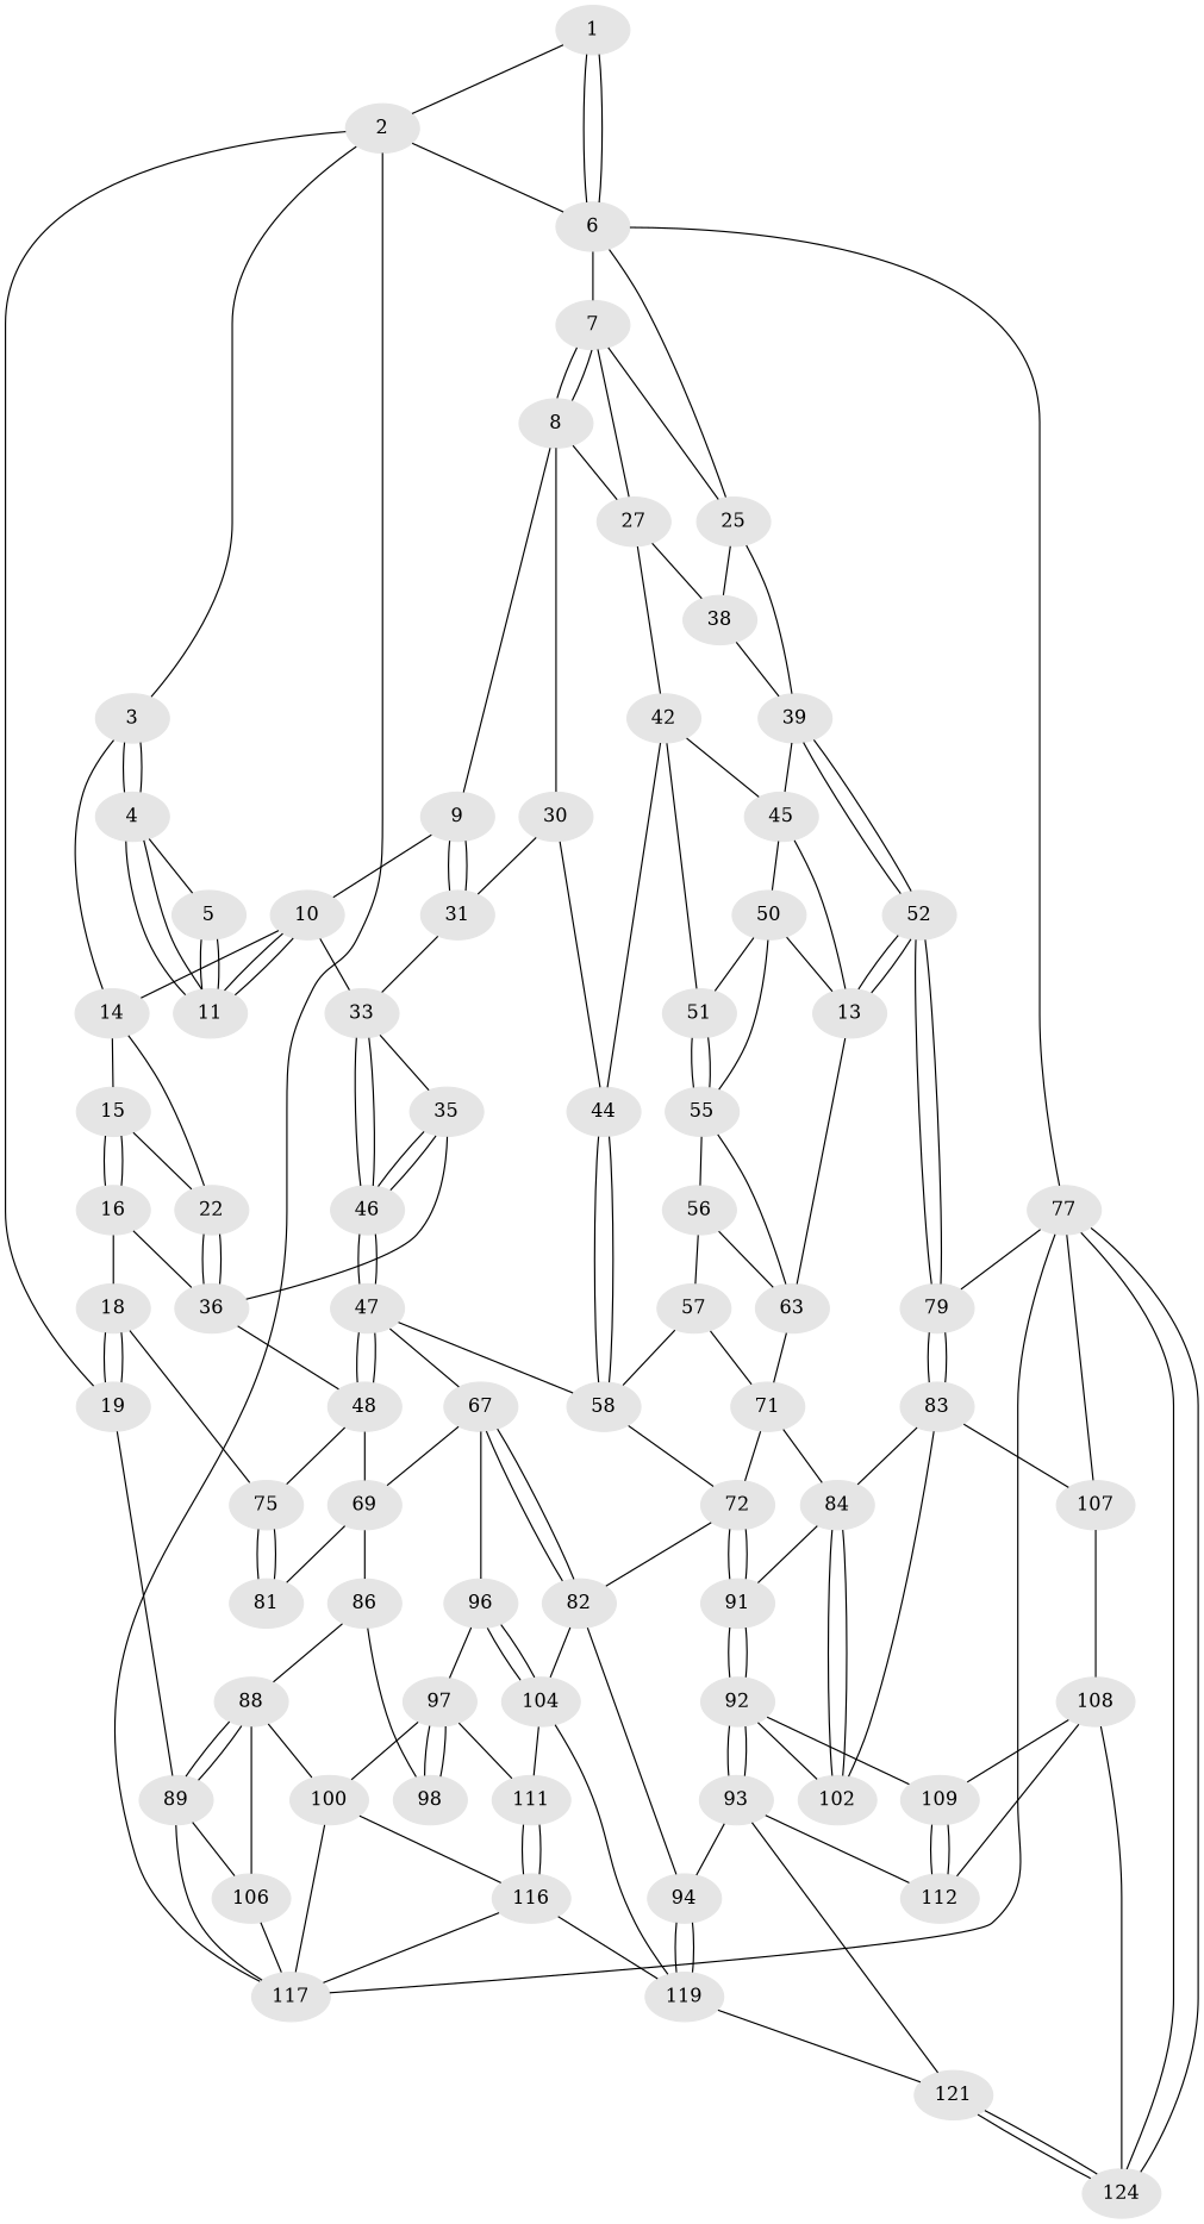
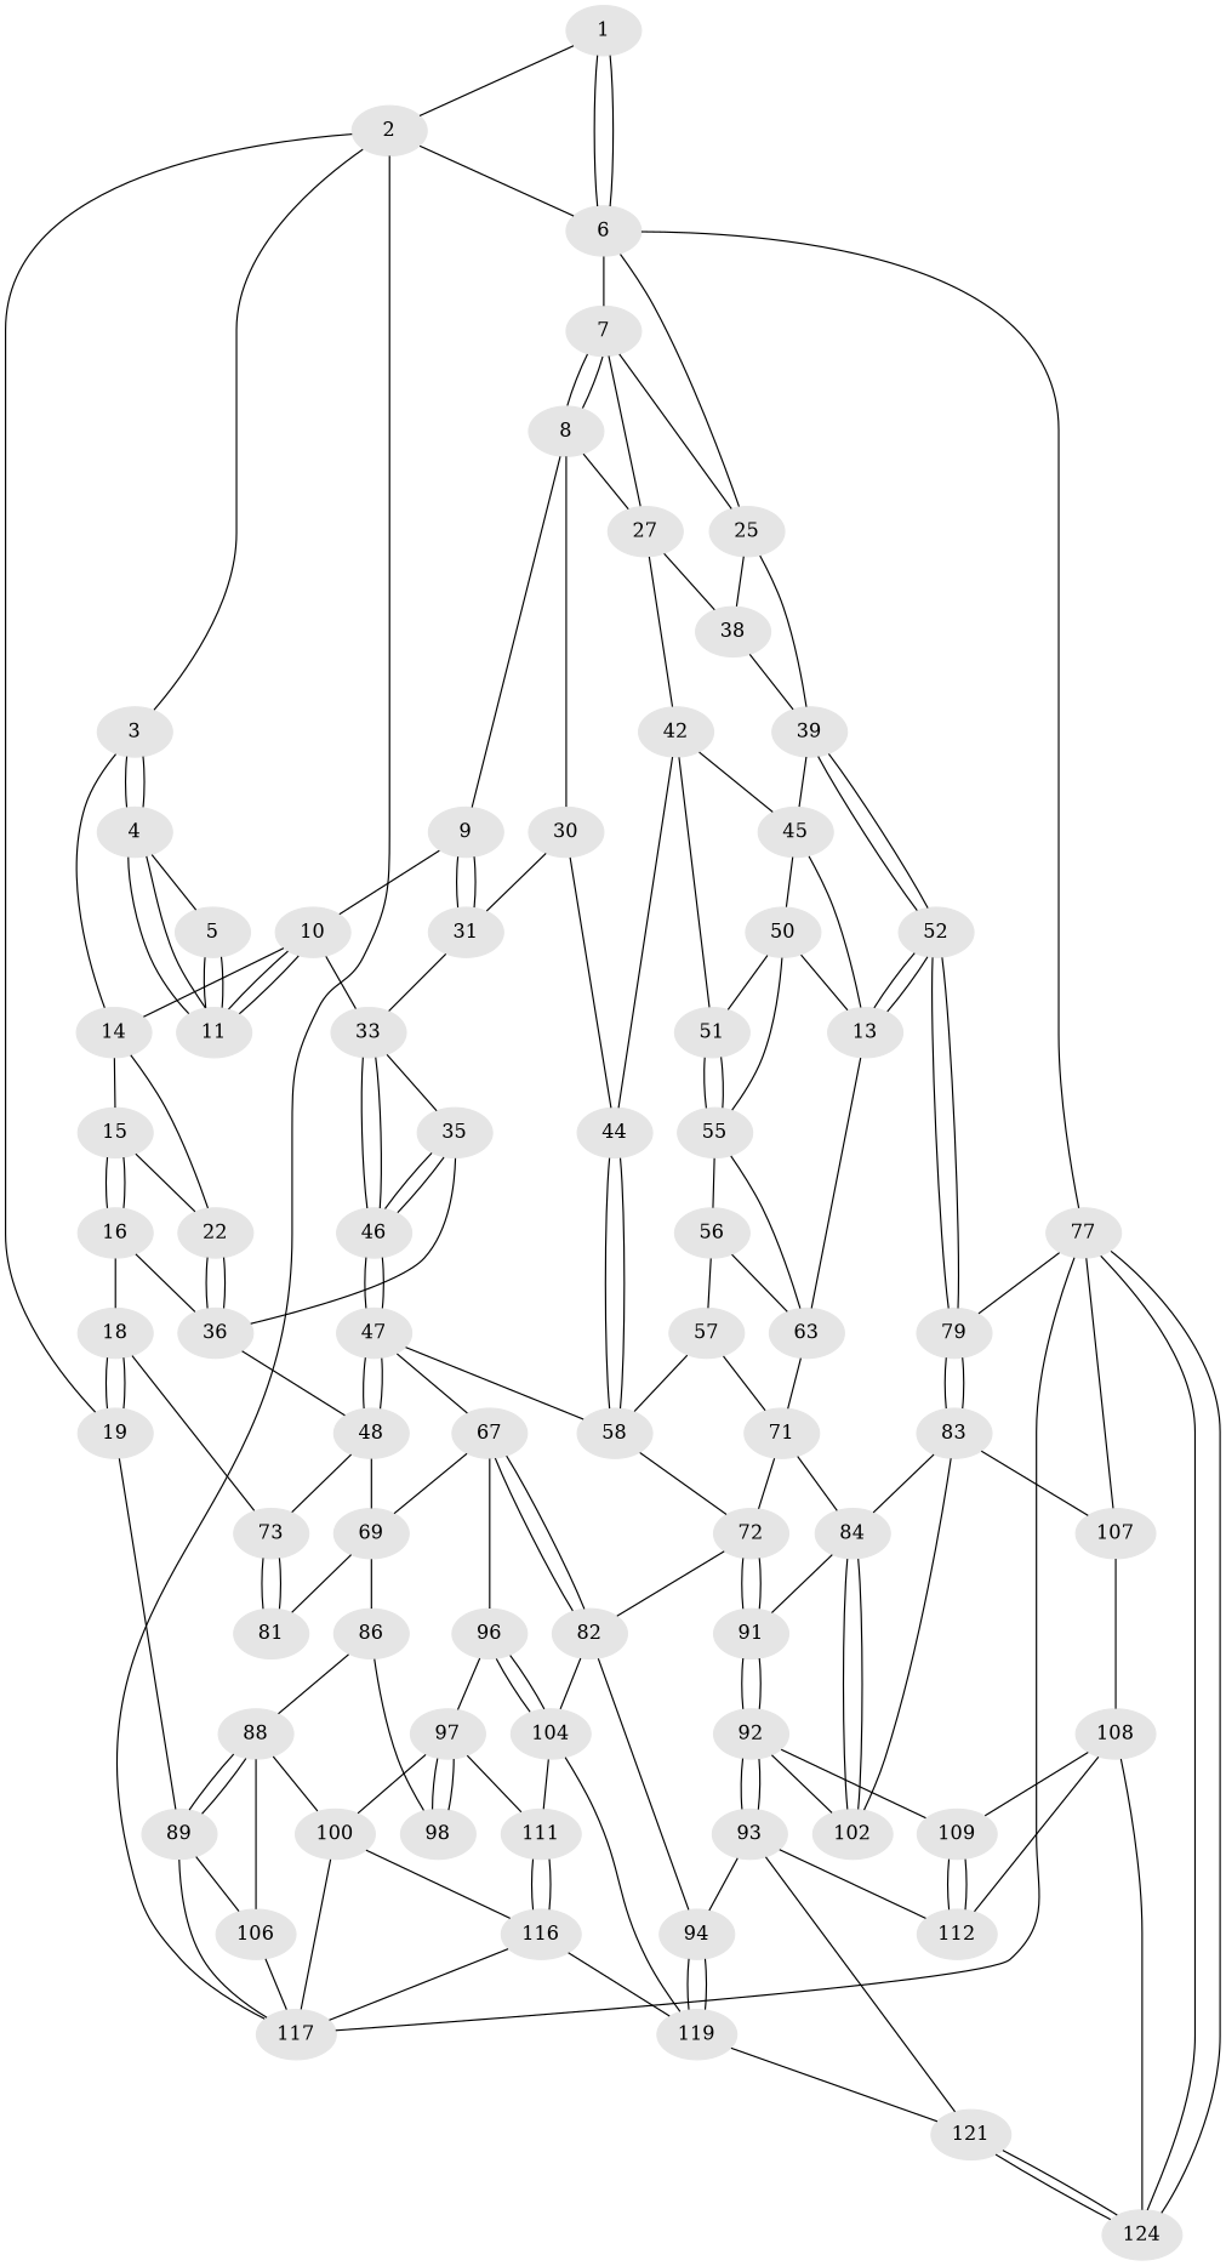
  graph {
    node [color=gray90 style=filled]
    2 [super="+13"]
    1
    6 [super="+12"]
    3
    19
    117 [super="+118"]
    7 [super="+24"]
    25 [super="+26"]
    77 [super="+78"]
    4
    14 [super="+21"]
    89 [super="+90"]
    5
    11
    15 [super="+23"]
    22
    8 [super="+29"]
    27 [super="+28"]
    38
    39 [super="+40"]
    79
    107
    124
    9
    30 [super="+41"]
    42 [super="+43"]
    10 [super="+20"]
    31 [super="+32"]
    44
    33 [super="+34"]
    35
    46
    16 [super="+17"]
    36 [super="+37"]
    18
-   75 [super="+76"]
+   75 [super="+76" label=73]
    48 [super="+70"]
    81
    106 [super="+115"]
    45 [super="+49"]
    52
    51
    58 [super="+61"]
    47 [super="+62"]
    69 [super="+80"]
    50 [super="+59"]
    n47 [label=13 super="+54"]
    55 [super="+60"]
    72 [super="+73"]
    63 [super="+65"]
    67 [super="+68"]
    82 [super="+95"]
    96
    86 [super="+87"]
    56 [super="+64"]
    83 [super="+105"]
    71 [super="+74"]
    57 [super="+66"]
    84 [super="+85"]
    91
    94
    104 [super="+110"]
    97 [super="+99"]
    88 [super="+101"]
    98
    102
    92 [super="+103"]
    108 [super="+123"]
    119 [super="+122"]
    111
    100 [super="+114"]
    116 [super="+120"]
    93 [super="+113"]
    109
    112
    121
    2 -- 6
    2 -- 3
    2 -- 19
    2 -- 117
    1 -- 2
    1 -- 6
    1 -- 6
    6 -- 7
    6 -- 25
    6 -- 77
    3 -- 4
    3 -- 4
    3 -- 14
    19 -- 89
    7 -- 25
    7 -- 8
    7 -- 8
    7 -- 27
    25 -- 38
    25 -- 39
    77 -- 117
    77 -- 79
    77 -- 107
    77 -- 124
    77 -- 124
    4 -- 5
    4 -- 11
    4 -- 11
    14 -- 15
    14 -- 22
    89 -- 117
    89 -- 106
    5 -- 11
    5 -- 11
    15 -- 22
    15 -- 16 [weight=2]
    15 -- 16
    22 -- 36
    22 -- 36
    8 -- 27
    8 -- 9
    8 -- 30
    27 -- 38
    27 -- 42
    38 -- 39
    39 -- 45
    39 -- 52
    39 -- 52
    79 -- 83
    79 -- 83
    107 -- 108
    9 -- 10
    9 -- 31
    9 -- 31
    30 -- 31 [weight=2]
    30 -- 44
    42 -- 44
    42 -- 45
    42 -- 51
    10 -- 14
    10 -- 11
    10 -- 11
    10 -- 33
    31 -- 33
    44 -- 58
    44 -- 58
    33 -- 35
    33 -- 46
    33 -- 46
    35 -- 46
    35 -- 46
    35 -- 36
    46 -- 47
    46 -- 47
    16 -- 36
    16 -- 18
    36 -- 48
    18 -- 19
    18 -- 19
    18 -- 75
    75 -- 81 [weight=2]
    75 -- 81
    48 -- 75
    48 -- 69
    106 -- 117
    45 -- 50
    45 -- n47
    52 -- 79
    52 -- 79
    52 -- n47
    52 -- n47
    51 -- 55
    51 -- 55
    58 -- 72
    47 -- 48
    47 -- 48
    47 -- 58
    47 -- 67
    69 -- 81
    69 -- 86
    50 -- 51
    50 -- n47
    50 -- 55
    n47 -- 63
    55 -- 63
    55 -- 56
    72 -- 82
    72 -- 91
    72 -- 91
    63 -- 71
    67 -- 69
    67 -- 82
    67 -- 82
    67 -- 96
    82 -- 94
    82 -- 104
    96 -- 104
    96 -- 104
    96 -- 97
    86 -- 88
    86 -- 98 [weight=2]
    56 -- 63
    56 -- 57 [weight=2]
    83 -- 107
    83 -- 84
    83 -- 102
    71 -- 72
    71 -- 84
    57 -- 58
    57 -- 71
    84 -- 91
    84 -- 102
    84 -- 102
    91 -- 92
    91 -- 92
    94 -- 119
    94 -- 119
    104 -- 119
    104 -- 111
    97 -- 98
    97 -- 98
    97 -- 111
    97 -- 100
    88 -- 89
    88 -- 89
    88 -- 106
    88 -- 100
    92 -- 102
    92 -- 93
    92 -- 93
    92 -- 109
    108 -- 124
    108 -- 109
    108 -- 112
    119 -- 121
    111 -- 116
    111 -- 116
    100 -- 117
    100 -- 116
    116 -- 117
    116 -- 119
    93 -- 94
    93 -- 112
    93 -- 121
    109 -- 112
    109 -- 112
    121 -- 124
    121 -- 124
  }
